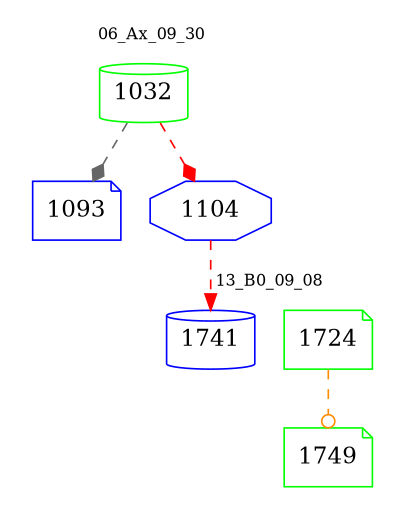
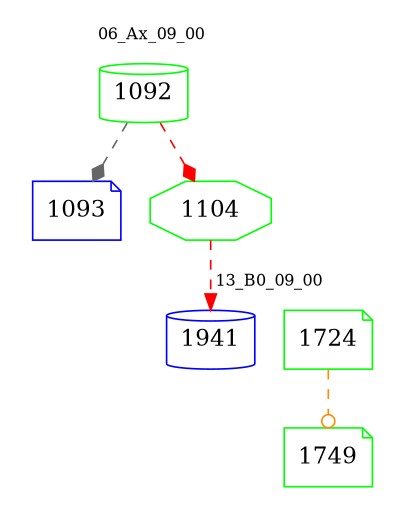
  digraph {
    node [color=green shape=note]
    edge [arrowhead=diamond color=red style=dashed]
-   n1 [label=1032 shape=cylinder]
+   n1 [label=1092 shape=cylinder]
    n2 [color=blue label=1093]
-   n3 [color=blue label=1104 shape=octagon]
+   n3 [label=1104 shape=octagon]
    n4 [label=1724]
    n5 [label=1749]
-   n6 [color=blue label=1741 shape=cylinder]
+   n6 [color=blue label=1941 shape=cylinder]
    subgraph cluster_1 {
      color=white
      fontsize=10
-     label="06_Ax_09_30"
+     label="06_Ax_09_00"
      n1
      n2
      n3
    }
    subgraph cluster_2 {
      color=white
      fontsize=10
-     label="13_B0_09_08"
+     label="13_B0_09_00"
      n4
      n5
      n6
    }
    n1 -> n2 [color=gray40]
    n1 -> n3
    n3 -> n6 [arrowhead=normal]
    n4 -> n5 [arrowhead=odot color=darkorange]
  }
